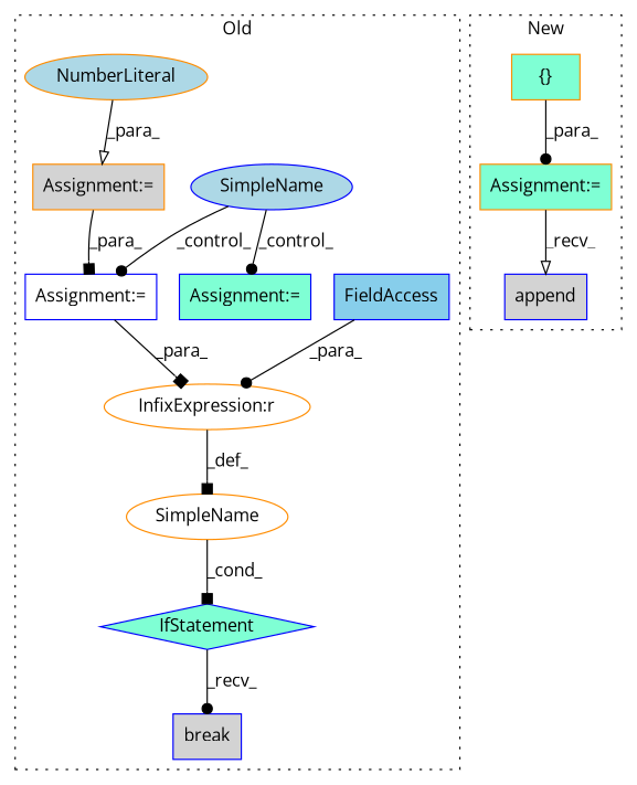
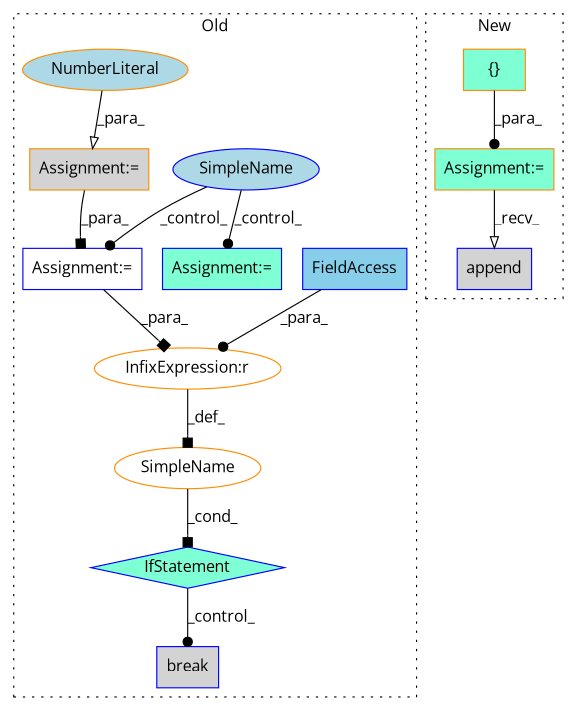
  digraph {
    fontname="Open Sans"
    node [a=7 color=blue fillcolor=aquamarine fontname="Open Sans" l=1 shape=box style=filled]
    edge [arrowhead=dot fontname="Open Sans"]
    n1 [a=10 fillcolor=lightgrey l=6 label=break s=1663]
    n2 [a=25 l="4,2" label=IfStatement s="1626,1647" shape=diamond]
    n3 [a=42 color=darkorange fillcolor=white label=SimpleName shape=ellipse l=""]
    n4 [a=27 color=darkorange fillcolor=white l=4 label="InfixExpression:r" s=1637 shape=ellipse]
    n5 [a=22 fillcolor=skyblue l=6 label=FieldAccess s=1641]
    n6 [fillcolor=white l=2 label="Assignment:=" s=1599]
    n7 [a=42 fillcolor=lightblue label=SimpleName shape=ellipse l=""]
    n8 [label="Assignment:=" s=1556]
    n9 [color=darkorange fillcolor=lightgrey label="Assignment:=" s=1136]
    n10 [a=34 color=darkorange fillcolor=lightblue label=NumberLiteral s=1137 shape=ellipse]
    n11 [a=32 fillcolor=lightgrey l="7,1" label=append s="1580,1612"]
    n12 [color=darkorange label="Assignment:=" s=1137]
    n13 [a=4 color=darkorange l=2 label="{}" s=1147]
    subgraph cluster_1 {
      label=Old
      style=dotted
      n1
      n2
      n3
      n4
      n5
      n6
      n7
      n8
      n9
      n10
    }
    subgraph cluster_2 {
      label=New
      style=dotted
      n11
      n12
      n13
    }
-   n2 -> n1 [label=_recv_]
+   n2 -> n1 [label=_control_]
    n3 -> n2 [arrowhead=box label=_cond_]
    n4 -> n3 [arrowhead=box label=_def_]
    n5 -> n4 [label=_para_]
    n6 -> n4 [arrowhead=box label=_para_]
    n7 -> n6 [label=_control_]
    n7 -> n8 [label=_control_]
    n9 -> n6 [arrowhead=box label=_para_]
    n10 -> n9 [arrowhead=onormal label=_para_]
    n12 -> n11 [arrowhead=onormal label=_recv_]
    n13 -> n12 [label=_para_]
  }
